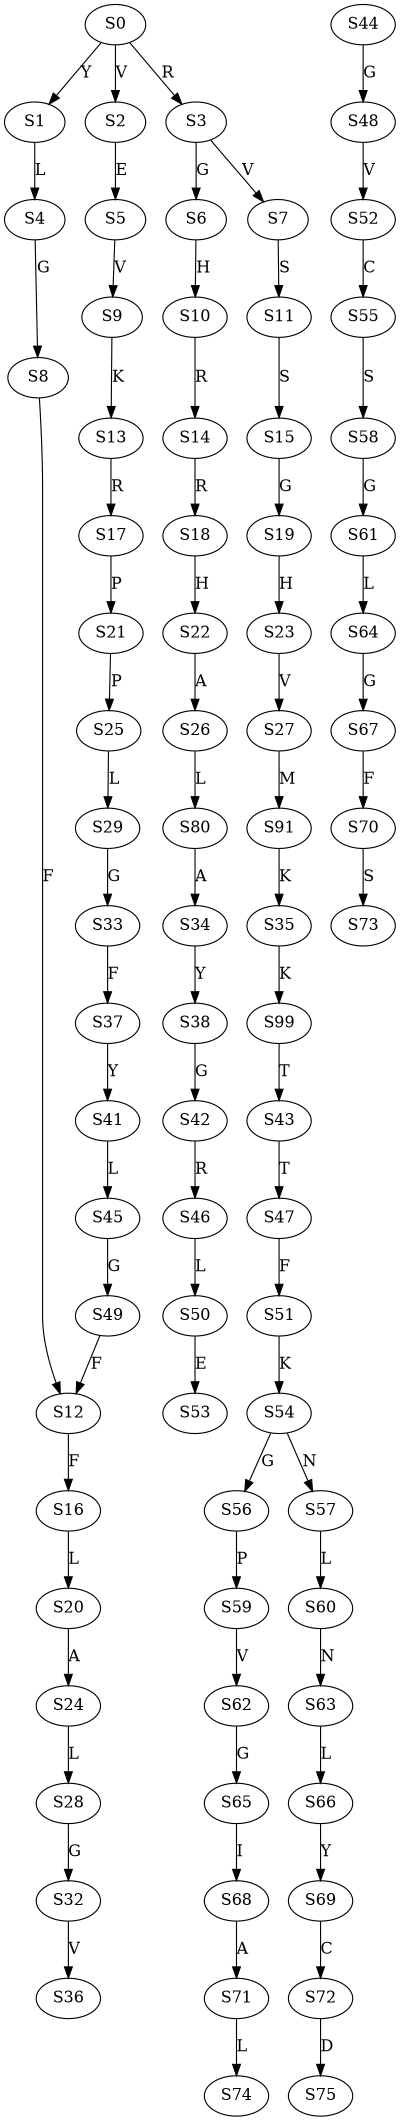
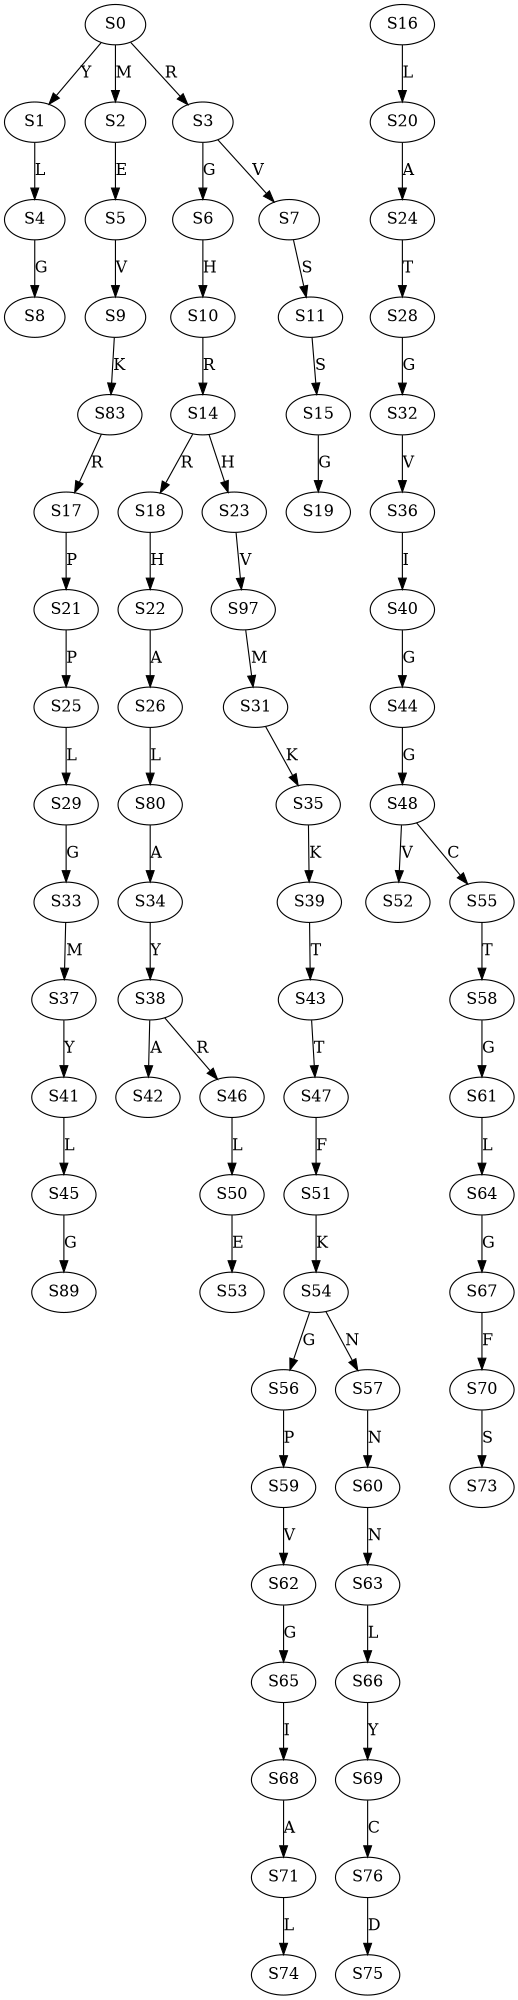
  strict digraph {
    S0
    S1
    S2
    S3
    S4
    S5
    S6
    S7
    S8
    S9
    S10
    S11
-   S12
-   S13
+   S13 [label=S83]
    S14
    S15
    S16
    S17
    S18
    S19
    S20
    S21
    S22
    S23
    S24
    S25
    S26
-   S27
+   S27 [label=S97]
    S28
    S29
    n31 [label=S80]
-   S31 [label=S91]
+   S31
    S32
    S33
    S34
    S35
    S36
    S37
    S38
-   S39 [label=S99]
+   S39
+   S40
    S41
    S42
    S43
    S44
    S45
    S46
    S47
    S48
-   S49
+   S49 [label=S89]
    S50
    S51
    S52
    S53
    S54
    S55
    S56
    S57
    S58
    S59
    S60
    S61
    S62
    S63
    S64
    S65
    S66
    S67
    S68
    S69
    S70
    S71
-   S72
+   S72 [label=S76]
    S73
    S74
    S75
    S0 -> S1 [label=Y]
-   S0 -> S2 [label=V]
+   S0 -> S2 [label=M]
    S0 -> S3 [label=R]
    S1 -> S4 [label=L]
    S2 -> S5 [label=E]
    S3 -> S6 [label=G]
    S3 -> S7 [label=V]
    S4 -> S8 [label=G]
    S5 -> S9 [label=V]
    S6 -> S10 [label=H]
    S7 -> S11 [label=S]
-   S8 -> S12 [label=F]
    S9 -> S13 [label=K]
    S10 -> S14 [label=R]
    S11 -> S15 [label=S]
-   S12 -> S16 [label=F]
    S13 -> S17 [label=R]
    S14 -> S18 [label=R]
    S15 -> S19 [label=G]
    S16 -> S20 [label=L]
    S17 -> S21 [label=P]
    S18 -> S22 [label=H]
-   S19 -> S23 [label=H]
+   S14 -> S23 [label=H]
    S20 -> S24 [label=A]
    S21 -> S25 [label=P]
    S22 -> S26 [label=A]
    S23 -> S27 [label=V]
-   S24 -> S28 [label=L]
+   S24 -> S28 [label=T]
    S25 -> S29 [label=L]
    S26 -> n31 [label=L]
    S27 -> S31 [label=M]
    S28 -> S32 [label=G]
    S29 -> S33 [label=G]
    n31 -> S34 [label=A]
    S31 -> S35 [label=K]
    S32 -> S36 [label=V]
-   S33 -> S37 [label=F]
+   S33 -> S37 [label=M]
    S34 -> S38 [label=Y]
    S35 -> S39 [label=K]
+   S36 -> S40 [label=I]
    S37 -> S41 [label=Y]
-   S38 -> S42 [label=G]
+   S38 -> S42 [label=A]
    S39 -> S43 [label=T]
+   S40 -> S44 [label=G]
    S41 -> S45 [label=L]
-   S42 -> S46 [label=R]
+   S38 -> S46 [label=R]
    S43 -> S47 [label=T]
    S44 -> S48 [label=G]
    S45 -> S49 [label=G]
    S46 -> S50 [label=L]
    S47 -> S51 [label=F]
    S48 -> S52 [label=V]
-   S49 -> S12 [label=F]
    S50 -> S53 [label=E]
    S51 -> S54 [label=K]
-   S52 -> S55 [label=C]
+   S48 -> S55 [label=C]
    S54 -> S56 [label=G]
    S54 -> S57 [label=N]
-   S55 -> S58 [label=S]
+   S55 -> S58 [label=T]
    S56 -> S59 [label=P]
-   S57 -> S60 [label=L]
+   S57 -> S60 [label=N]
    S58 -> S61 [label=G]
    S59 -> S62 [label=V]
    S60 -> S63 [label=N]
    S61 -> S64 [label=L]
    S62 -> S65 [label=G]
    S63 -> S66 [label=L]
    S64 -> S67 [label=G]
    S65 -> S68 [label=I]
    S66 -> S69 [label=Y]
    S67 -> S70 [label=F]
    S68 -> S71 [label=A]
    S69 -> S72 [label=C]
    S70 -> S73 [label=S]
    S71 -> S74 [label=L]
    S72 -> S75 [label=D]
  }
